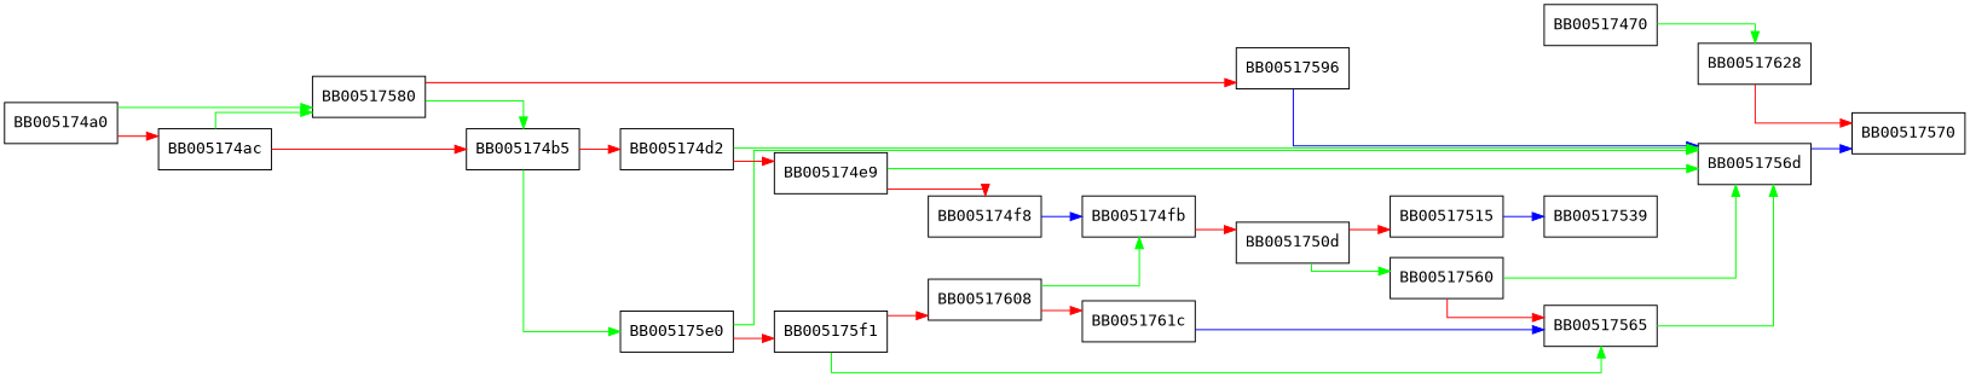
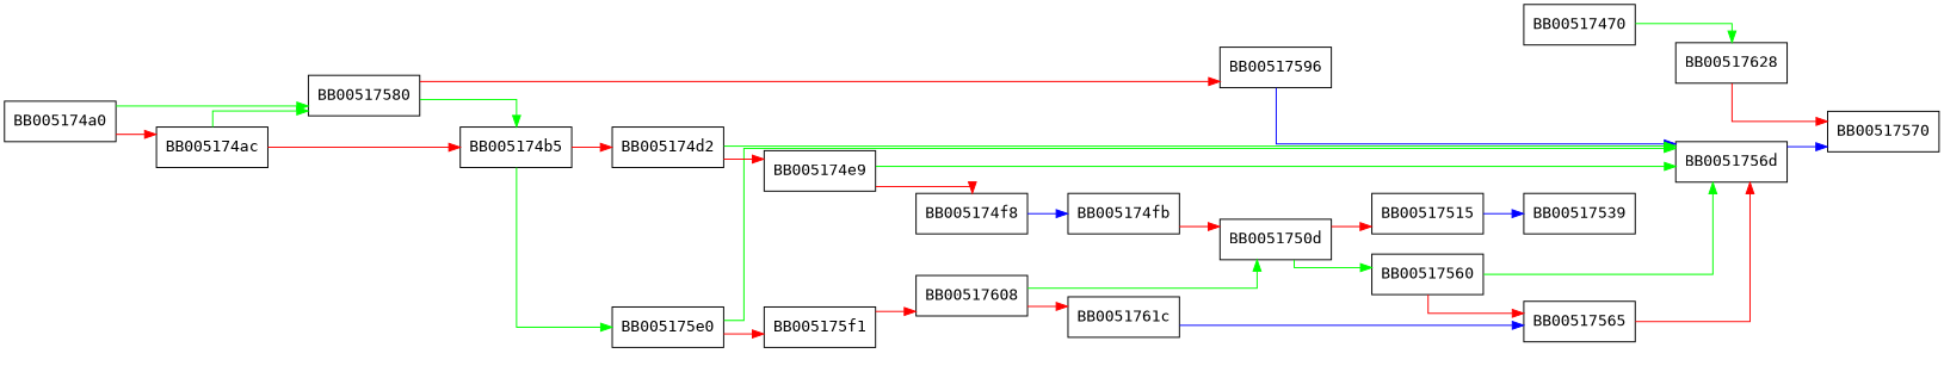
  digraph {
    fontname="DejaVu Sans Mono"
    rankdir=LR
    splines=ortho
    node [fontname="DejaVu Sans Mono" shape=box]
    edge [color=red fontname="DejaVu Sans Mono"]
    BB00517470
    BB00517628
    BB00517570
    BB005174a0
    BB00517580
    BB005174ac
    BB005174b5
    BB00517596
    BB005175e0
    BB005174d2
    BB0051756d
    BB005175f1
    BB005174e9
    BB00517565
    BB00517608
    BB005174f8
    BB005174fb
    BB0051750d
    BB00517560
    BB00517515
    BB00517539
    BB0051761c
    BB00517470 -> BB00517628 [color=green]
    BB00517628 -> BB00517570
    BB005174a0 -> BB00517580 [color=green]
    BB005174a0 -> BB005174ac
    BB00517580 -> BB005174b5 [color=green]
    BB00517580 -> BB00517596
    BB005174ac -> BB00517580 [color=green]
    BB005174ac -> BB005174b5
    BB005174b5 -> BB005175e0 [color=green]
    BB005174b5 -> BB005174d2
    BB00517596 -> BB0051756d [color=blue]
    BB005175e0 -> BB0051756d [color=green]
    BB005175e0 -> BB005175f1
    BB005174d2 -> BB0051756d [color=green]
    BB005174d2 -> BB005174e9
    BB0051756d -> BB00517570 [color=blue]
-   BB005175f1 -> BB00517565 [color=green]
    BB005175f1 -> BB00517608
    BB005174e9 -> BB0051756d [color=green]
    BB005174e9 -> BB005174f8
-   BB00517565 -> BB0051756d [color=green]
-   BB00517608 -> BB005174fb [color=green]
+   BB00517565 -> BB0051756d
+   BB00517608 -> BB0051750d [color=green]
    BB00517608 -> BB0051761c
    BB005174f8 -> BB005174fb [color=blue]
    BB005174fb -> BB0051750d
    BB0051750d -> BB00517560 [color=green]
    BB0051750d -> BB00517515
    BB00517560 -> BB0051756d [color=green]
    BB00517560 -> BB00517565
    BB00517515 -> BB00517539 [color=blue]
    BB0051761c -> BB00517565 [color=blue]
  }
